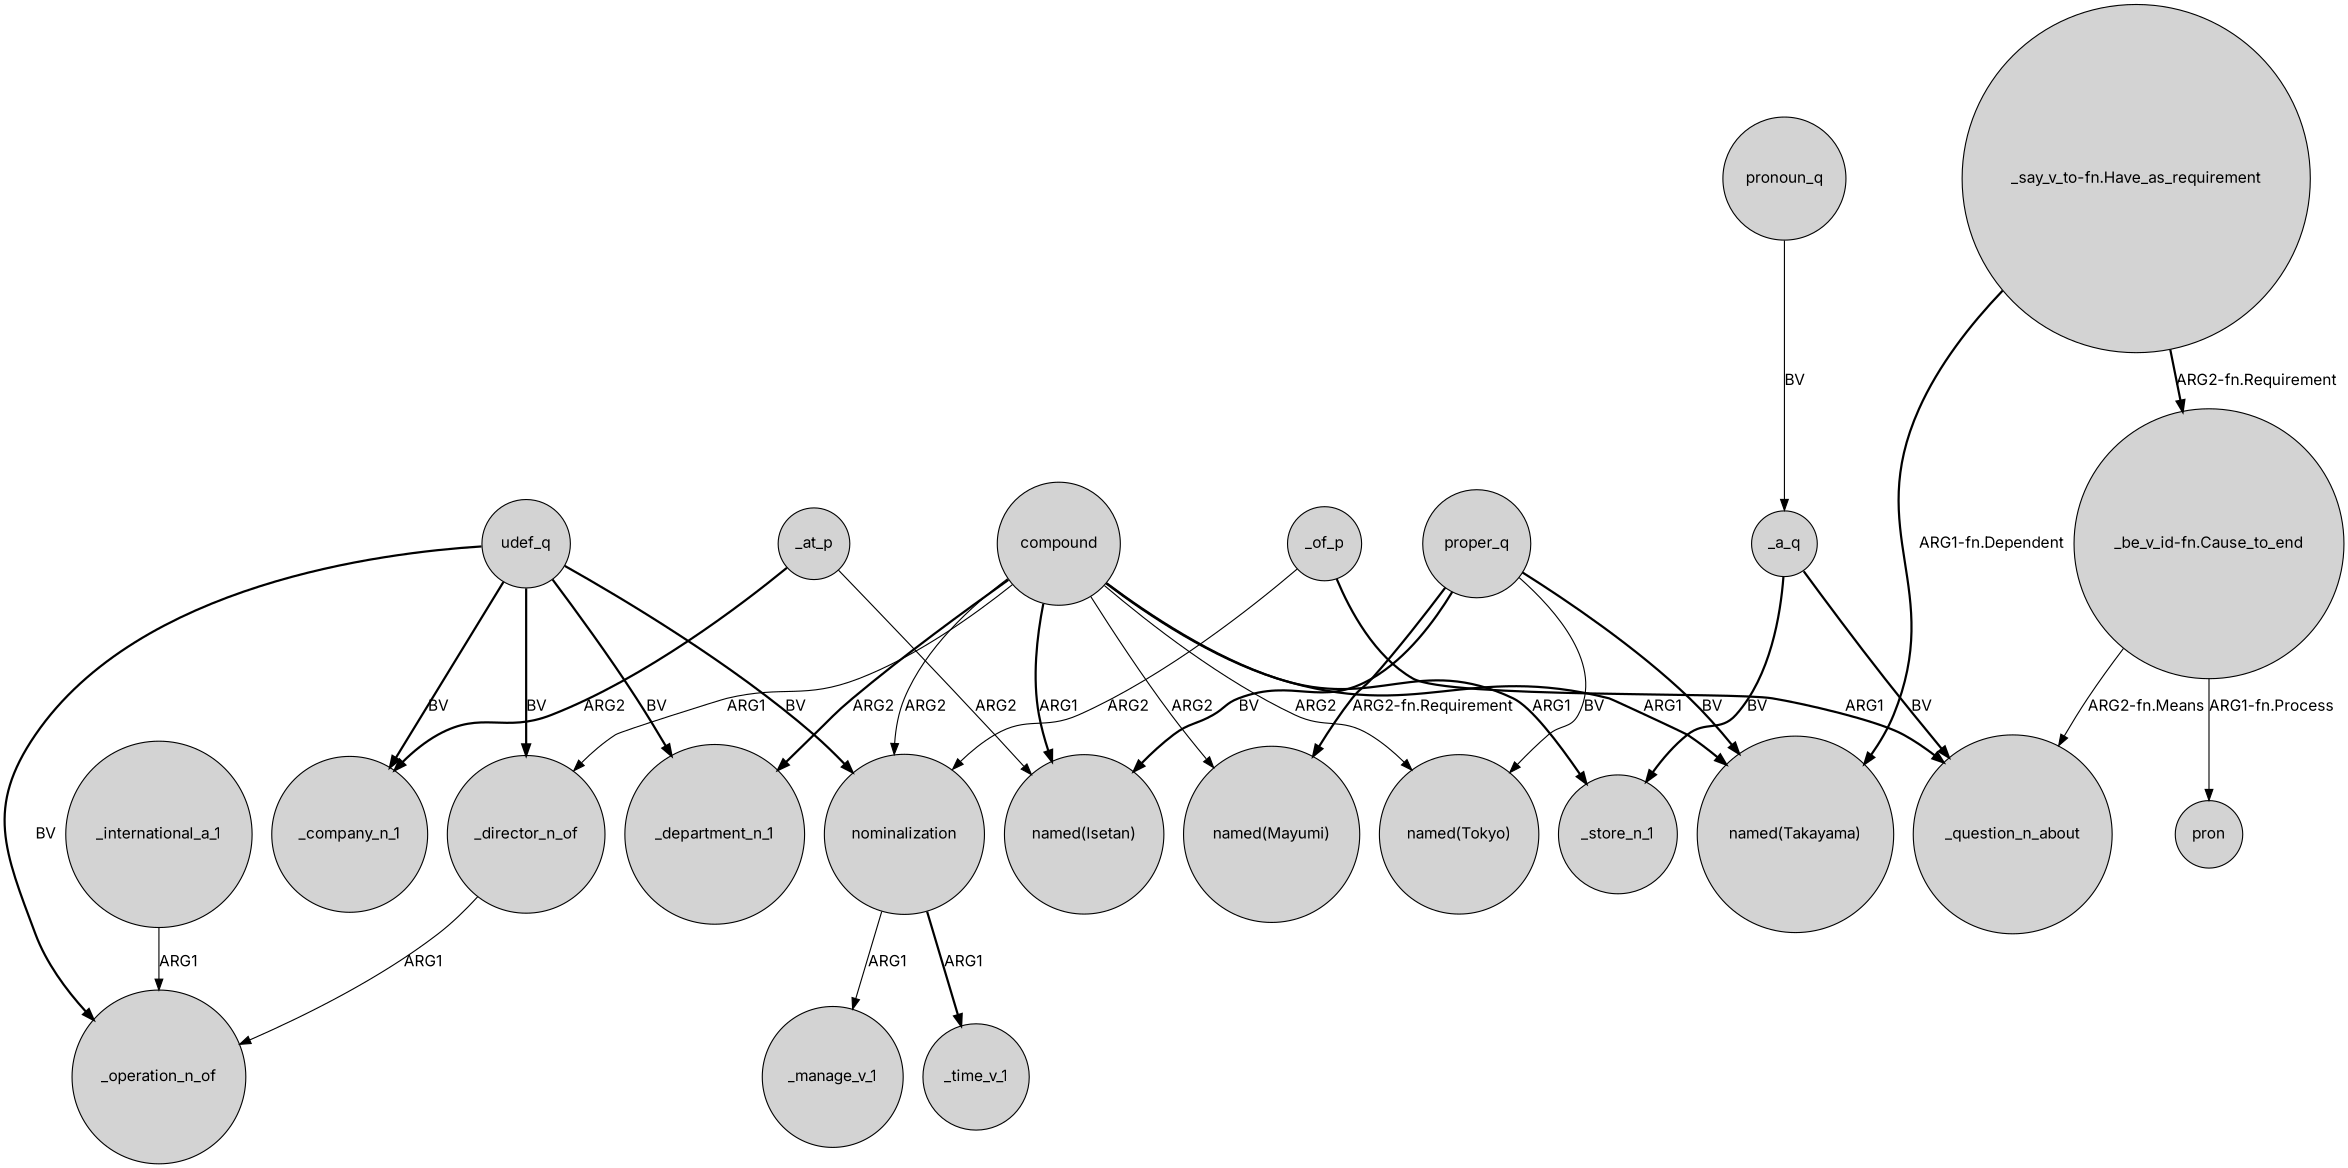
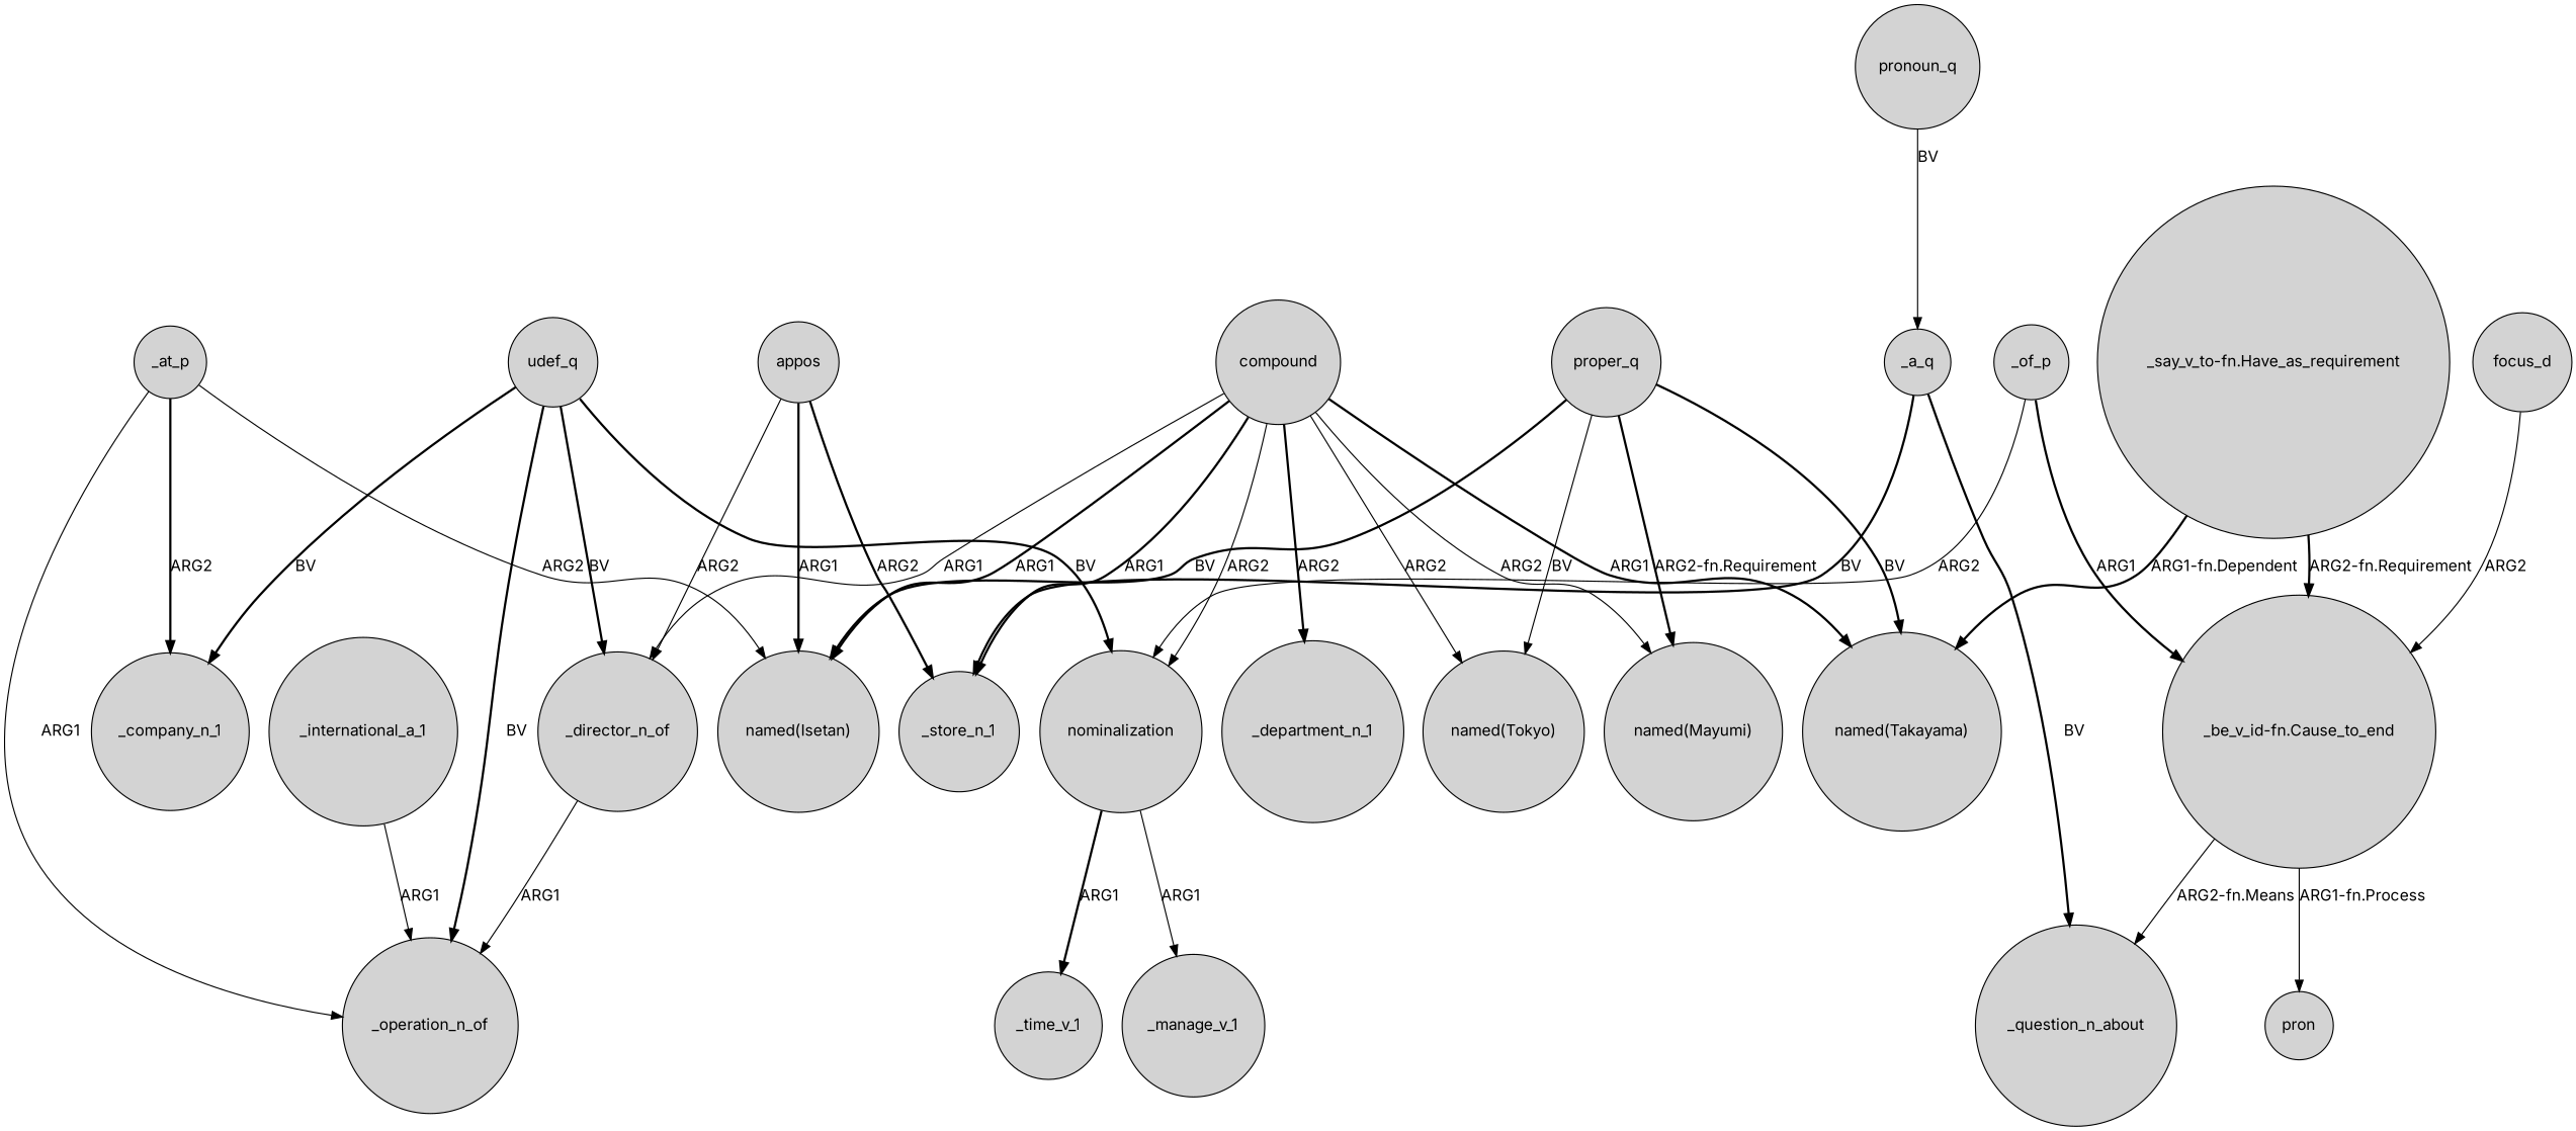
  digraph {
    fontname=Inter
    node [fontname=Inter shape=circle style=filled]
    edge [fontname=Inter style=bold]
    udef_q
    _director_n_of
    _company_n_1
    nominalization
    _department_n_1
    _operation_n_of
    _time_v_1
    _manage_v_1
    _of_p
    _question_n_about
+   focus_d
    "_be_v_id-fn.Cause_to_end"
    pron
    "_say_v_to-fn.Have_as_requirement"
    "named(Takayama)"
    compound
    "named(Isetan)"
    "named(Tokyo)"
    _store_n_1
    "named(Mayumi)"
    _at_p
+   appos
    _a_q
    pronoun_q
    proper_q
    _international_a_1
    udef_q -> _director_n_of [label=BV]
    udef_q -> _company_n_1 [label=BV]
    udef_q -> nominalization [label=BV]
-   udef_q -> _department_n_1 [label=BV]
    udef_q -> _operation_n_of [label=BV]
    _director_n_of -> _operation_n_of [label=ARG1 style=solid]
    nominalization -> _time_v_1 [label=ARG1]
    nominalization -> _manage_v_1 [label=ARG1 style=solid]
    _of_p -> nominalization [label=ARG2 style=solid]
-   _of_p -> _question_n_about [label=ARG1]
+   _of_p -> "_be_v_id-fn.Cause_to_end" [label=ARG1]
+   focus_d -> "_be_v_id-fn.Cause_to_end" [label=ARG2 style=solid]
    "_be_v_id-fn.Cause_to_end" -> _question_n_about [label="ARG2-fn.Means" style=solid]
    "_be_v_id-fn.Cause_to_end" -> pron [label="ARG1-fn.Process" style=solid]
    "_say_v_to-fn.Have_as_requirement" -> "_be_v_id-fn.Cause_to_end" [label="ARG2-fn.Requirement"]
    "_say_v_to-fn.Have_as_requirement" -> "named(Takayama)" [label="ARG1-fn.Dependent"]
    compound -> _director_n_of [label=ARG1 style=solid]
    compound -> nominalization [label=ARG2 style=solid]
    compound -> _department_n_1 [label=ARG2]
    compound -> "named(Takayama)" [label=ARG1]
    compound -> "named(Isetan)" [label=ARG1]
    compound -> "named(Tokyo)" [label=ARG2 style=solid]
    compound -> _store_n_1 [label=ARG1]
    compound -> "named(Mayumi)" [label=ARG2 style=solid]
    _at_p -> _company_n_1 [label=ARG2]
+   _at_p -> _operation_n_of [label=ARG1 style=solid]
    _at_p -> "named(Isetan)" [label=ARG2 style=solid]
+   appos -> _director_n_of [label=ARG2 style=solid]
+   appos -> "named(Isetan)" [label=ARG1]
+   appos -> _store_n_1 [label=ARG2]
    _a_q -> _question_n_about [label=BV]
    _a_q -> _store_n_1 [label=BV]
    pronoun_q -> _a_q [label=BV style=solid]
    proper_q -> "named(Takayama)" [label=BV]
    proper_q -> "named(Isetan)" [label=BV]
    proper_q -> "named(Tokyo)" [label=BV style=solid]
    proper_q -> "named(Mayumi)" [label="ARG2-fn.Requirement"]
    _international_a_1 -> _operation_n_of [label=ARG1 style=solid]
  }
